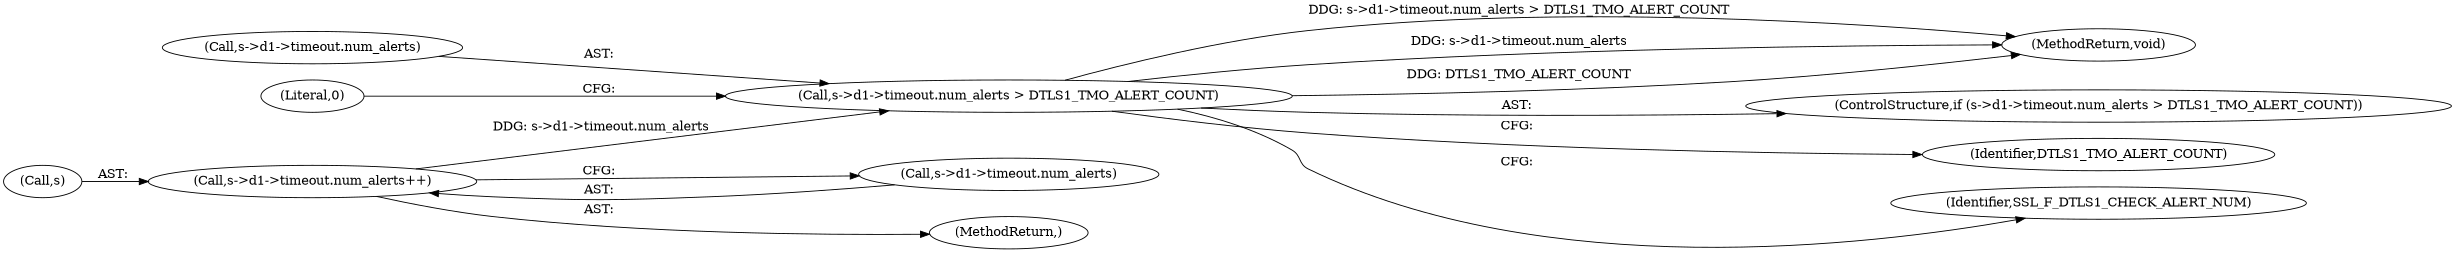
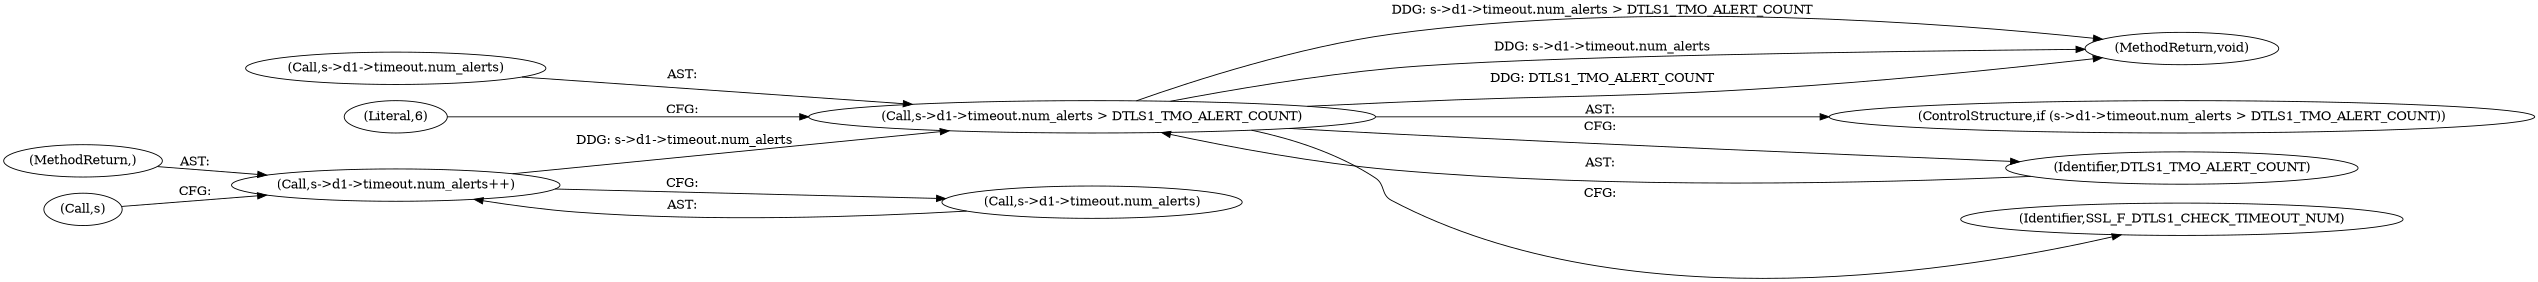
  digraph {
    rankdir=LR
    n1 [label="(Call,s->d1->timeout.num_alerts++)"]
    n2 [label="(Call,s->d1->timeout.num_alerts > DTLS1_TMO_ALERT_COUNT)"]
    n3 [label="(Call,s->d1->timeout.num_alerts)"]
    n4 [label="(MethodReturn,)"]
    n5 [label="(MethodReturn,void)"]
    n6 [label="(ControlStructure,if (s->d1->timeout.num_alerts > DTLS1_TMO_ALERT_COUNT))"]
    n7 [label="(Identifier,DTLS1_TMO_ALERT_COUNT)"]
-   n8 [label="(Identifier,SSL_F_DTLS1_CHECK_ALERT_NUM)"]
+   n8 [label="(Identifier,SSL_F_DTLS1_CHECK_TIMEOUT_NUM)"]
    n9 [label="(Call,s)"]
    n10 [label="(Call,s->d1->timeout.num_alerts)"]
-   n11 [label="(Literal,0)"]
+   n11 [label="(Literal,6)"]
    n1 -> n2 [label="DDG: s->d1->timeout.num_alerts"]
    n1 -> n3 [label="CFG: "]
-   n1 -> n4 [label="AST: "]
+   n4 -> n1 [label="AST: "]
    n2 -> n5 [label="DDG: s->d1->timeout.num_alerts > DTLS1_TMO_ALERT_COUNT"]
    n2 -> n5 [label="DDG: s->d1->timeout.num_alerts"]
    n2 -> n5 [label="DDG: DTLS1_TMO_ALERT_COUNT"]
    n2 -> n6 [label="AST: "]
    n2 -> n7 [label="CFG: "]
    n2 -> n8 [label="CFG: "]
    n3 -> n1 [label="AST: "]
-   n9 -> n1 [label="AST: "]
+   n7 -> n2 [label="AST: "]
+   n9 -> n1 [label="CFG: "]
    n10 -> n2 [label="AST: "]
    n11 -> n2 [label="CFG: "]
  }
